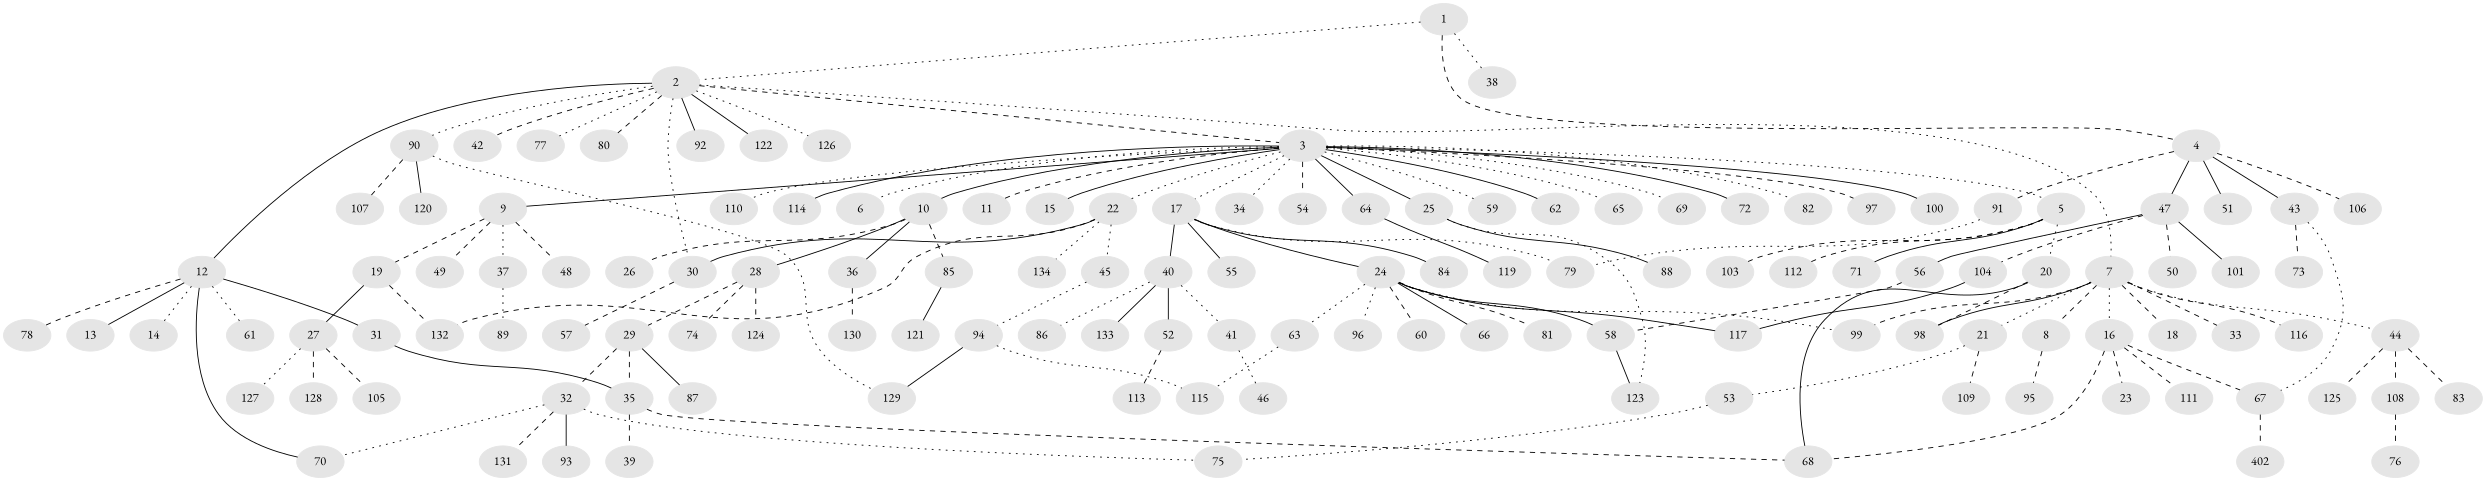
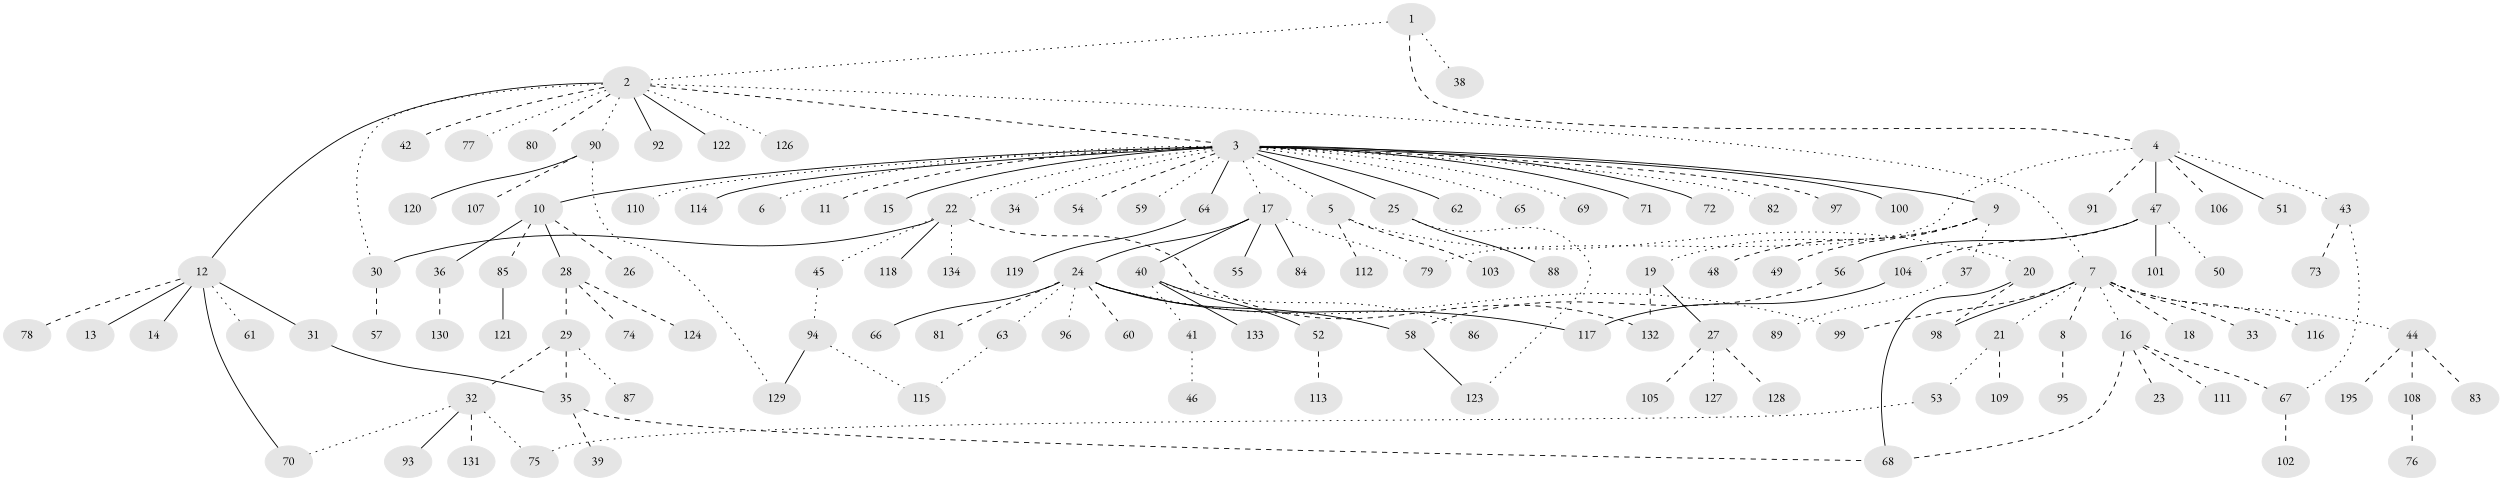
  graph {
    fontname="EB Garamond"
    node [color=gray90 fontname="EB Garamond" style=filled]
    edge [fontname="EB Garamond" style=dashed]
    1
    2
    4
    38
    3
    7
    12
    30
    42
    77
    80
    90
    92
    122
    126
    43
    47
    51
    79
    91
    106
    5
    6
    9
    10
    11
    15
    17
    22
    25
    34
    54
    59
    62
    64
    65
    69
    71
    72
    82
    97
    100
    110
    114
    8
    16
    18
    21
    33
    44
    98
    99
    116
    13
    14
    31
    61
    70
    78
    57
    107
    120
    129
    20
    103
    112
    19
    37
    48
    49
    26
    28
    36
    85
    24
    40
    55
    84
    132
    45
+   118
    134
    88
    123
    119
    67
    73
    50
    56
    101
    104
    68
    95
    23
    111
    53
    109
    83
    108
-   125
+   125 [label=195]
    27
    89
    29
    74
    124
    130
    121
    35
-   102 [label=402]
+   102
    58
    60
    63
    66
    81
    96
    117
    41
    52
    86
    133
    105
    127
    128
    75
    94
    115
    32
    87
    93
    131
    39
    46
    113
    76
    1 -- 2 [style=dotted]
    1 -- 4
    1 -- 38 [style=dotted]
    2 -- 3
    2 -- 7 [style=dotted]
    2 -- 12 [style=solid]
    2 -- 30 [style=dotted]
    2 -- 42
    2 -- 77 [style=dotted]
    2 -- 80
    2 -- 90 [style=dotted]
    2 -- 92 [style=solid]
    2 -- 122 [style=solid]
    2 -- 126 [style=dotted]
-   4 -- 43 [style=solid]
+   4 -- 43 [style=dotted]
    4 -- 47 [style=solid]
    4 -- 51 [style=solid]
-   91 -- 79 [style=dotted]
+   4 -- 79 [style=dotted]
    4 -- 91
    4 -- 106
    3 -- 5 [style=dotted]
    3 -- 6 [style=dotted]
    3 -- 9 [style=solid]
    3 -- 10 [style=solid]
    3 -- 11
    3 -- 15 [style=solid]
    3 -- 17 [style=dotted]
    3 -- 22 [style=dotted]
    3 -- 25 [style=solid]
    3 -- 34 [style=dotted]
    3 -- 54
    3 -- 59 [style=dotted]
    3 -- 62 [style=solid]
    3 -- 64 [style=solid]
    3 -- 65 [style=dotted]
    3 -- 69 [style=dotted]
-   5 -- 71 [style=solid]
+   3 -- 71 [style=solid]
    3 -- 72 [style=solid]
    3 -- 82 [style=dotted]
    3 -- 97
    3 -- 100 [style=solid]
    3 -- 110 [style=dotted]
    3 -- 114 [style=solid]
    7 -- 8
    7 -- 16 [style=dotted]
    7 -- 18
    7 -- 21 [style=dotted]
    7 -- 33
    7 -- 44 [style=dotted]
    7 -- 98 [style=solid]
    7 -- 99
    7 -- 116
    12 -- 13 [style=solid]
-   12 -- 14 [style=dotted]
+   12 -- 14 [style=solid]
    12 -- 31 [style=solid]
    12 -- 61 [style=dotted]
    12 -- 70 [style=solid]
    12 -- 78
    30 -- 57
    90 -- 107
    90 -- 120 [style=solid]
    90 -- 129 [style=dotted]
    43 -- 67 [style=dotted]
    43 -- 73
-   47 -- 50
+   47 -- 50 [style=dotted]
    47 -- 56 [style=solid]
    47 -- 101 [style=solid]
    47 -- 104
    5 -- 20 [style=dotted]
    5 -- 103
    5 -- 112
-   9 -- 19
+   9 -- 19 [style=dotted]
    9 -- 37 [style=dotted]
    9 -- 48
    9 -- 49
    10 -- 26
    10 -- 28 [style=solid]
    10 -- 36 [style=solid]
    10 -- 85
    17 -- 79 [style=dotted]
    17 -- 24 [style=solid]
    17 -- 40 [style=solid]
    17 -- 55 [style=solid]
    17 -- 84 [style=solid]
    22 -- 30 [style=solid]
    22 -- 132
    22 -- 45 [style=dotted]
+   22 -- 118 [style=solid]
    22 -- 134 [style=dotted]
    25 -- 88 [style=solid]
    25 -- 123 [style=dotted]
    64 -- 119 [style=solid]
    8 -- 95
    16 -- 67
    16 -- 68
    16 -- 23
    16 -- 111
    21 -- 53 [style=dotted]
    21 -- 109
    44 -- 83
    44 -- 108
    44 -- 125
    31 -- 35 [style=solid]
    20 -- 98
    20 -- 68 [style=solid]
    19 -- 132
    19 -- 27 [style=solid]
    37 -- 89 [style=dotted]
    28 -- 29
    28 -- 74
    28 -- 124
    36 -- 130
    85 -- 121 [style=solid]
    24 -- 99 [style=dotted]
    24 -- 58 [style=solid]
    24 -- 60
    24 -- 63 [style=dotted]
    24 -- 66 [style=solid]
    24 -- 81
    24 -- 96 [style=dotted]
    24 -- 117 [style=solid]
    40 -- 41 [style=dotted]
    40 -- 52 [style=solid]
    40 -- 86 [style=dotted]
    40 -- 133 [style=solid]
    45 -- 94 [style=dotted]
    67 -- 102
    56 -- 58
    104 -- 117 [style=solid]
    53 -- 75 [style=dotted]
    108 -- 76
    27 -- 105
    27 -- 127 [style=dotted]
    27 -- 128
    29 -- 35
    29 -- 32
-   29 -- 87 [style=solid]
+   29 -- 87 [style=dotted]
    35 -- 68
    35 -- 39
    58 -- 123 [style=solid]
    63 -- 115 [style=dotted]
    41 -- 46 [style=dotted]
    52 -- 113
    94 -- 129 [style=solid]
    94 -- 115 [style=dotted]
    32 -- 70 [style=dotted]
    32 -- 75 [style=dotted]
    32 -- 93 [style=solid]
    32 -- 131
  }
